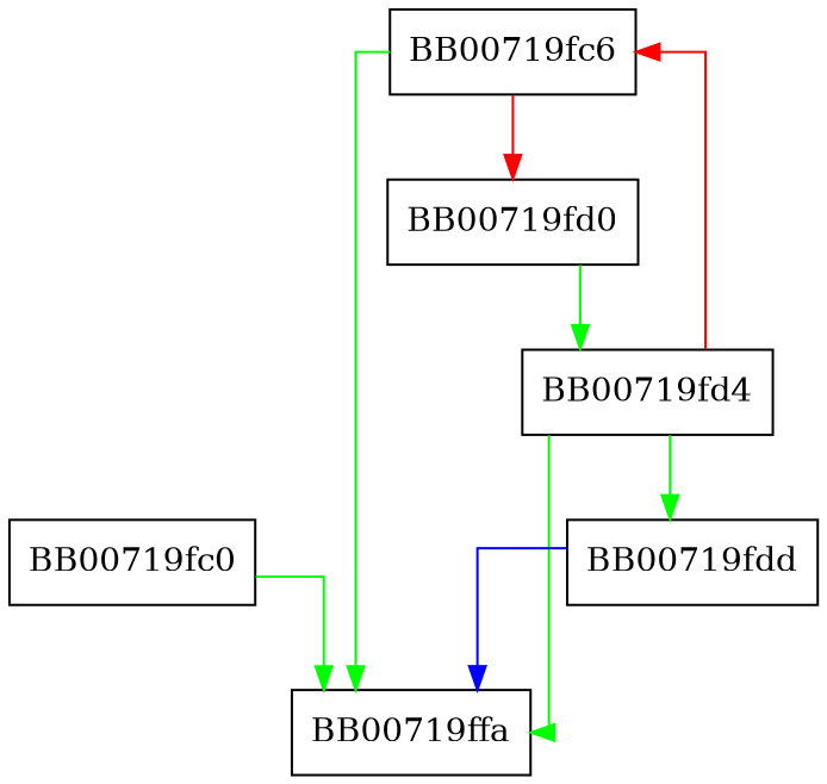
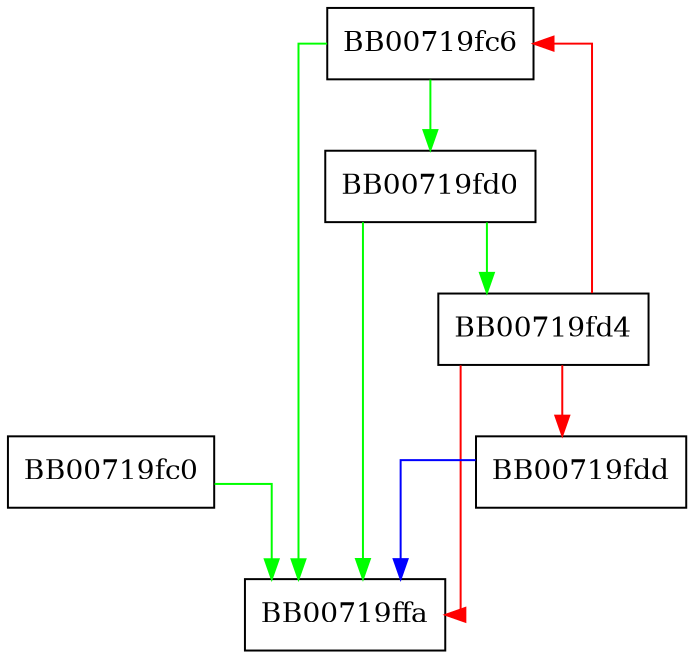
  digraph {
    splines=ortho
    node [shape=box]
    edge [color=green]
    BB00719fc0
    BB00719ffa
    BB00719fc6
    BB00719fd0
    BB00719fd4
    BB00719fdd
    BB00719fc0 -> BB00719ffa
    BB00719fc6 -> BB00719ffa
-   BB00719fc6 -> BB00719fd0 [color=red]
+   BB00719fc6 -> BB00719fd0
+   BB00719fd0 -> BB00719ffa
    BB00719fd0 -> BB00719fd4
-   BB00719fd4 -> BB00719ffa
+   BB00719fd4 -> BB00719ffa [color=red]
    BB00719fd4 -> BB00719fc6 [color=red]
-   BB00719fd4 -> BB00719fdd
+   BB00719fd4 -> BB00719fdd [color=red]
    BB00719fdd -> BB00719ffa [color=blue]
  }
